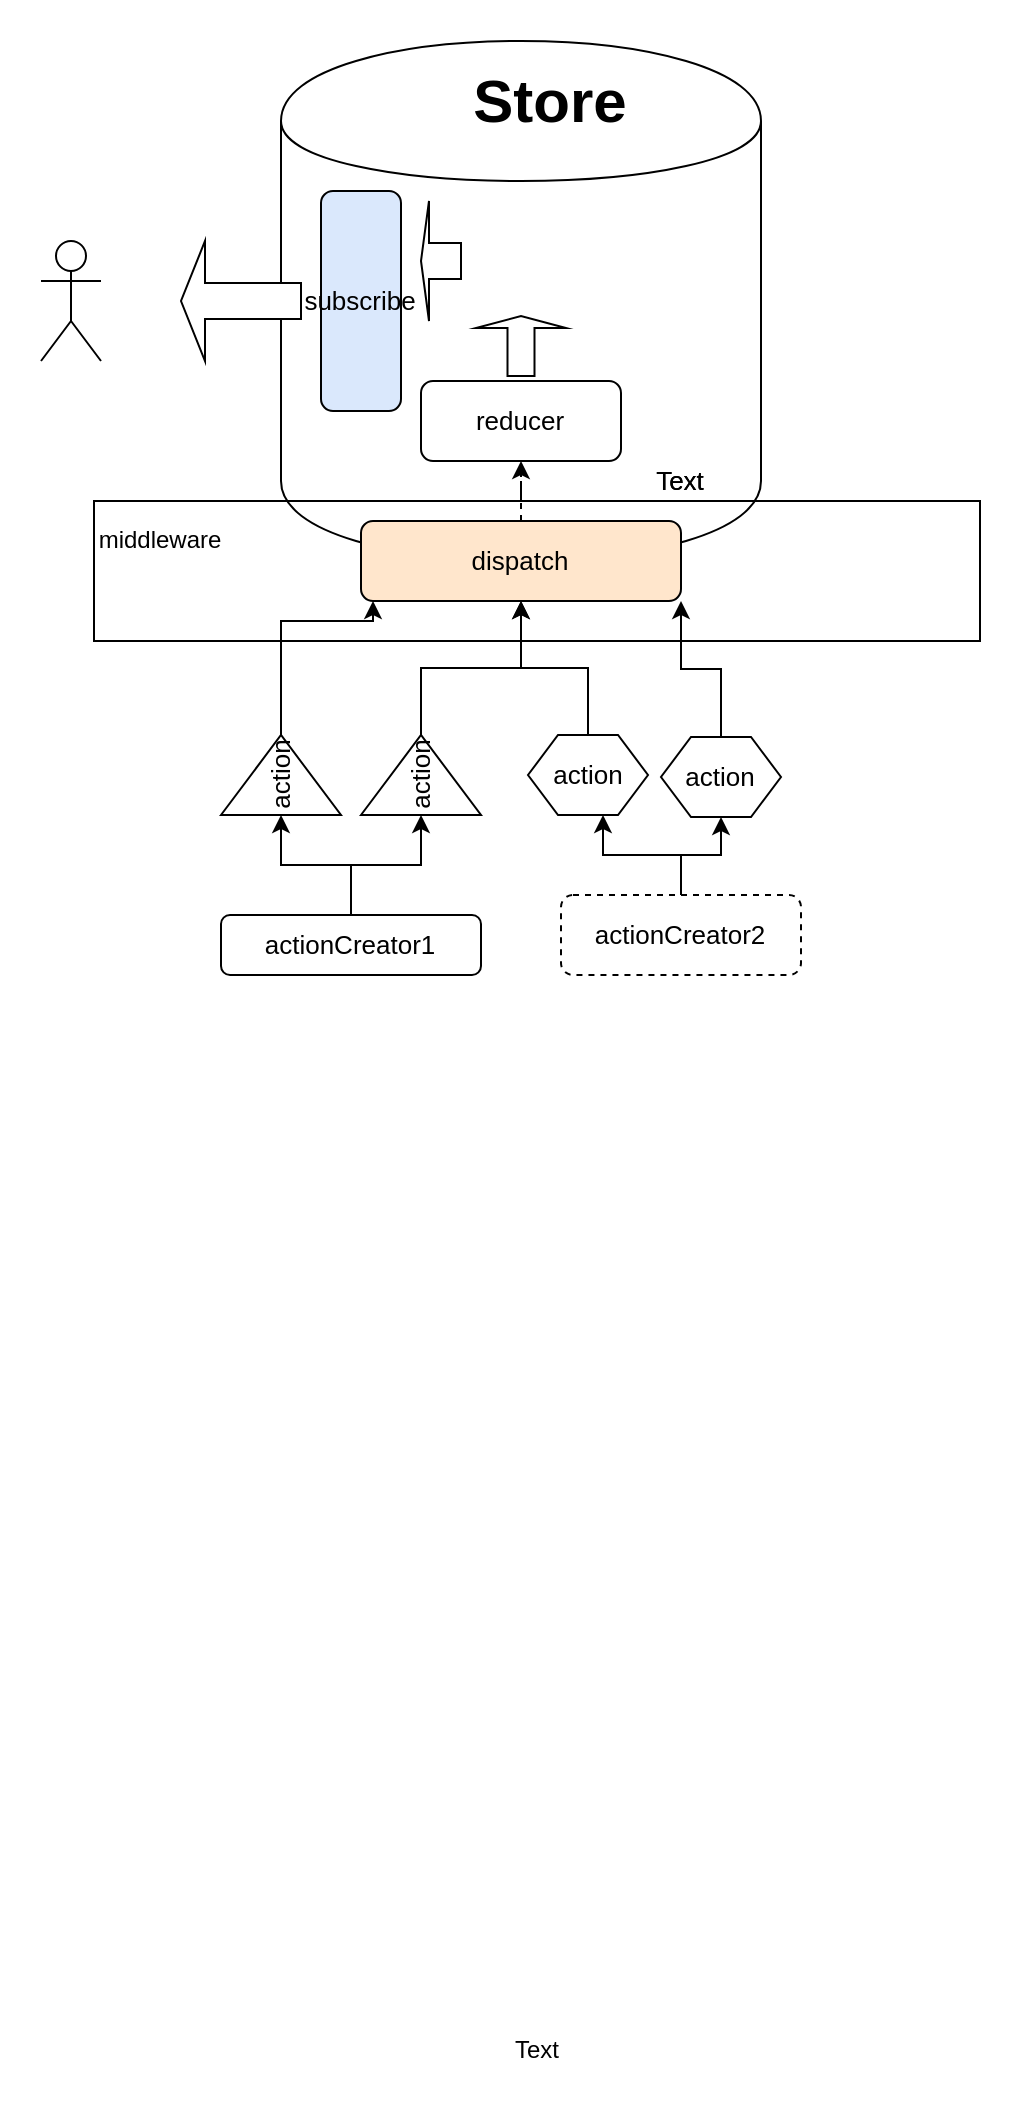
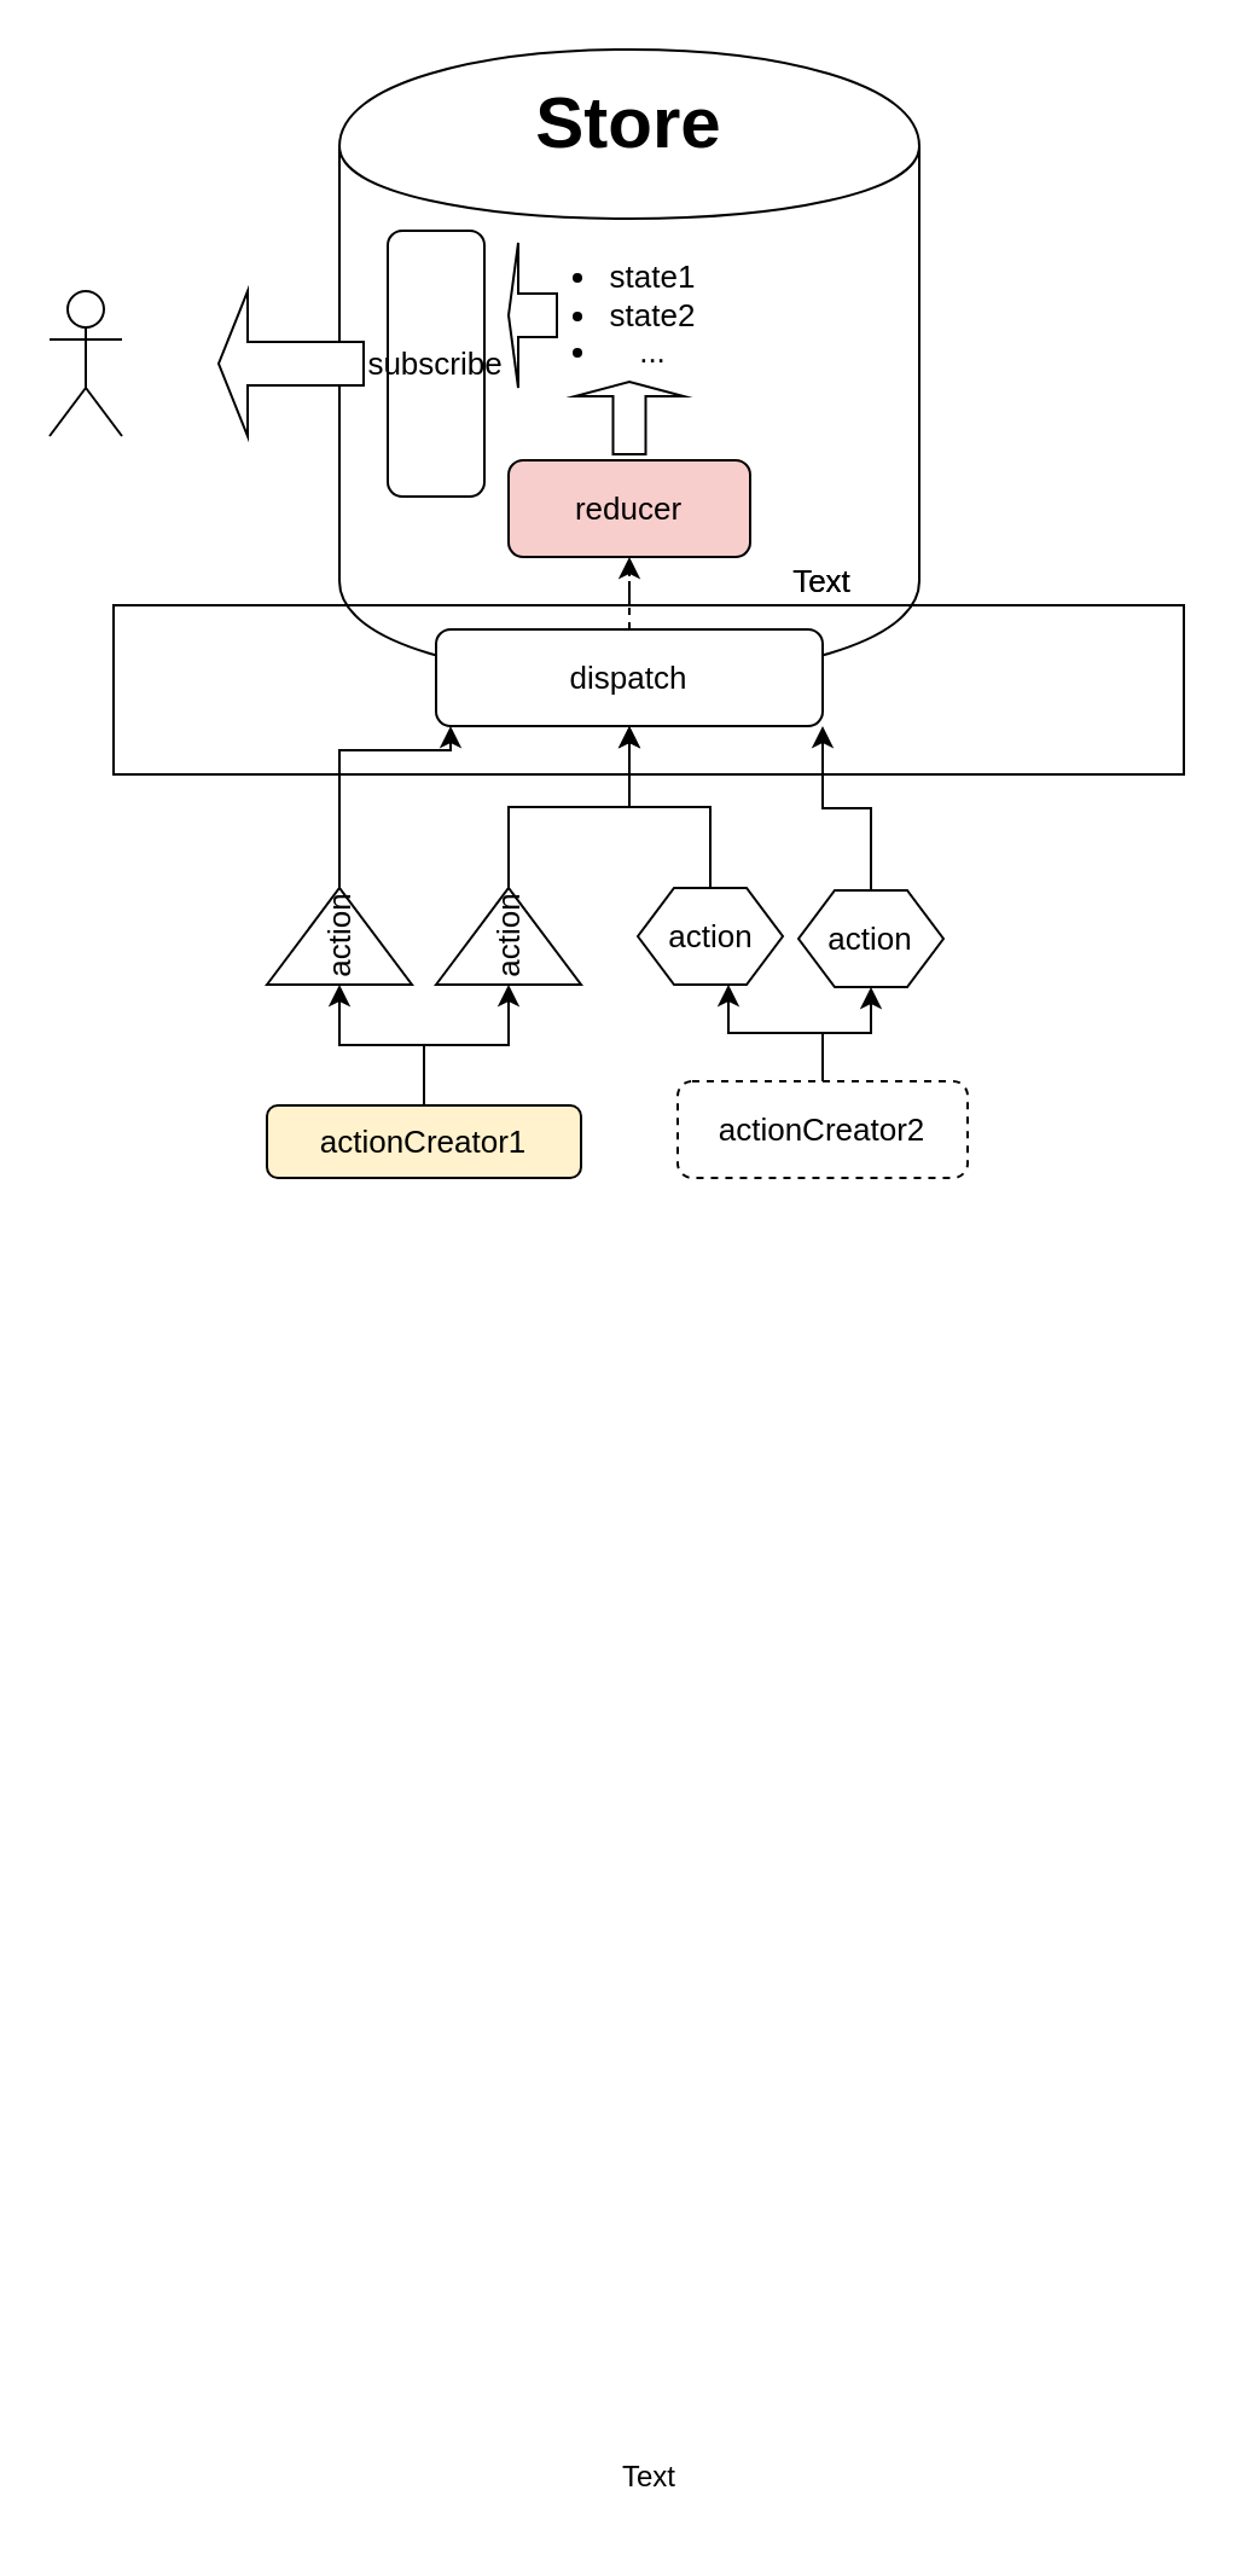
  <mxCell id="0" />
  <mxCell id="1" parent="0" />
  <mxCell id="2" value="" style="shape=cylinder;whiteSpace=wrap;html=1;boundedLbl=1;backgroundOutline=1;" parent="1" vertex="1"><mxGeometry x="140" y="20" width="240" height="260" as="geometry" /></mxCell>
- <mxCell id="3" value="Store&lt;br style=&quot;font-size: 30px;&quot;&gt;" style="text;html=1;strokeColor=none;fillColor=none;align=center;verticalAlign=middle;whiteSpace=wrap;rounded=0;fontSize=30;fontStyle=1" parent="1" vertex="1"><mxGeometry x="255" y="40" width="40" height="20" as="geometry" /></mxCell>
- <mxCell id="5" value="reducer" style="rounded=1;whiteSpace=wrap;html=1;fontSize=13;" parent="1" vertex="1"><mxGeometry x="210" y="190" width="100" height="40" as="geometry" /></mxCell>
+ <mxCell id="3" value="Store&lt;br style=&quot;font-size: 30px;&quot;&gt;" style="text;html=1;strokeColor=none;fillColor=none;align=center;verticalAlign=middle;whiteSpace=wrap;rounded=0;fontSize=30;fontStyle=1" parent="1" vertex="1"><mxGeometry x="240" y="40" width="40" height="20" as="geometry" /></mxCell>
+ <mxCell id="4" value="&lt;ul style=&quot;font-size: 13px;&quot;&gt;&lt;li style=&quot;font-size: 13px;&quot;&gt;state1&lt;/li&gt;&lt;li style=&quot;font-size: 13px;&quot;&gt;state2&lt;/li&gt;&lt;li style=&quot;font-size: 13px;&quot;&gt;...&lt;/li&gt;&lt;/ul&gt;" style="text;html=1;strokeColor=none;fillColor=none;align=center;verticalAlign=middle;whiteSpace=wrap;rounded=0;fontSize=13;" parent="1" vertex="1"><mxGeometry x="230" y="120" width="40" height="20" as="geometry" /></mxCell>
+ <mxCell id="5" value="reducer" style="rounded=1;whiteSpace=wrap;html=1;fontSize=13;fillColor=#f8cecc;" parent="1" vertex="1"><mxGeometry x="210" y="190" width="100" height="40" as="geometry" /></mxCell>
  <mxCell id="6" style="edgeStyle=orthogonalEdgeStyle;rounded=0;orthogonalLoop=1;jettySize=auto;html=1;fontSize=13;dashed=1;" parent="1" source="7" target="5" edge="1"><mxGeometry relative="1" as="geometry" /></mxCell>
- <mxCell id="7" value="dispatch" style="rounded=1;whiteSpace=wrap;html=1;fontSize=13;fillColor=#ffe6cc;" parent="1" vertex="1"><mxGeometry x="180" y="260" width="160" height="40" as="geometry" /></mxCell>
- <mxCell id="8" value="subscribe" style="rounded=1;whiteSpace=wrap;html=1;fontSize=13;fillColor=#dae8fc;" parent="1" vertex="1"><mxGeometry x="160" y="95" width="40" height="110" as="geometry" /></mxCell>
+ <mxCell id="7" value="dispatch" style="rounded=1;whiteSpace=wrap;html=1;fontSize=13;" parent="1" vertex="1"><mxGeometry x="180" y="260" width="160" height="40" as="geometry" /></mxCell>
+ <mxCell id="8" value="subscribe" style="rounded=1;whiteSpace=wrap;html=1;fontSize=13;" parent="1" vertex="1"><mxGeometry x="160" y="95" width="40" height="110" as="geometry" /></mxCell>
  <mxCell id="9" style="edgeStyle=orthogonalEdgeStyle;rounded=0;orthogonalLoop=1;jettySize=auto;html=1;entryX=0;entryY=0.5;entryDx=0;entryDy=0;fontSize=13;" parent="1" source="11" target="13" edge="1"><mxGeometry relative="1" as="geometry" /></mxCell>
  <mxCell id="10" style="edgeStyle=orthogonalEdgeStyle;rounded=0;orthogonalLoop=1;jettySize=auto;html=1;entryX=0;entryY=0.5;entryDx=0;entryDy=0;fontSize=13;" parent="1" source="11" target="15" edge="1"><mxGeometry relative="1" as="geometry" /></mxCell>
- <mxCell id="11" value="actionCreator1" style="rounded=1;whiteSpace=wrap;html=1;fontSize=13;" parent="1" vertex="1"><mxGeometry x="110" y="457" width="130" height="30" as="geometry" /></mxCell>
+ <mxCell id="11" value="actionCreator1" style="rounded=1;whiteSpace=wrap;html=1;fontSize=13;fillColor=#fff2cc;" parent="1" vertex="1"><mxGeometry x="110" y="457" width="130" height="30" as="geometry" /></mxCell>
  <mxCell id="12" style="edgeStyle=orthogonalEdgeStyle;rounded=0;orthogonalLoop=1;jettySize=auto;html=1;fontSize=13;" parent="1" source="13" edge="1"><mxGeometry relative="1" as="geometry"><mxPoint x="186" y="300" as="targetPoint" /><Array as="points"><mxPoint x="140" y="310" /><mxPoint x="186" y="310" /></Array></mxGeometry></mxCell>
  <mxCell id="13" value="action" style="triangle;whiteSpace=wrap;html=1;fontSize=13;rotation=-90;" parent="1" vertex="1"><mxGeometry x="120" y="357" width="40" height="60" as="geometry" /></mxCell>
  <mxCell id="14" style="edgeStyle=orthogonalEdgeStyle;rounded=0;orthogonalLoop=1;jettySize=auto;html=1;entryX=0.5;entryY=1;entryDx=0;entryDy=0;fontSize=13;" parent="1" source="15" target="7" edge="1"><mxGeometry relative="1" as="geometry" /></mxCell>
  <mxCell id="15" value="action" style="triangle;whiteSpace=wrap;html=1;fontSize=13;rotation=-90;" parent="1" vertex="1"><mxGeometry x="190" y="357" width="40" height="60" as="geometry" /></mxCell>
  <mxCell id="16" style="edgeStyle=orthogonalEdgeStyle;rounded=0;orthogonalLoop=1;jettySize=auto;html=1;entryX=0.5;entryY=1;entryDx=0;entryDy=0;fontSize=13;" parent="1" source="17" target="7" edge="1"><mxGeometry relative="1" as="geometry" /></mxCell>
  <mxCell id="17" value="action" style="shape=hexagon;perimeter=hexagonPerimeter2;whiteSpace=wrap;html=1;fontSize=13;" parent="1" vertex="1"><mxGeometry x="263.5" y="367" width="60" height="40" as="geometry" /></mxCell>
  <mxCell id="18" style="edgeStyle=orthogonalEdgeStyle;rounded=0;orthogonalLoop=1;jettySize=auto;html=1;entryX=1;entryY=1;entryDx=0;entryDy=0;fontSize=13;" parent="1" source="19" target="7" edge="1"><mxGeometry relative="1" as="geometry" /></mxCell>
  <mxCell id="19" value="action" style="shape=hexagon;perimeter=hexagonPerimeter2;whiteSpace=wrap;html=1;fontSize=13;" parent="1" vertex="1"><mxGeometry x="330" y="368" width="60" height="40" as="geometry" /></mxCell>
  <mxCell id="20" style="edgeStyle=orthogonalEdgeStyle;rounded=0;orthogonalLoop=1;jettySize=auto;html=1;entryX=0.625;entryY=1;entryDx=0;entryDy=0;fontSize=13;" parent="1" source="22" target="17" edge="1"><mxGeometry relative="1" as="geometry" /></mxCell>
  <mxCell id="21" style="edgeStyle=orthogonalEdgeStyle;rounded=0;orthogonalLoop=1;jettySize=auto;html=1;entryX=0.5;entryY=1;entryDx=0;entryDy=0;fontSize=13;" parent="1" source="22" target="19" edge="1"><mxGeometry relative="1" as="geometry" /></mxCell>
  <mxCell id="22" value="actionCreator2" style="rounded=1;whiteSpace=wrap;html=1;fontSize=13;dashed=1;" parent="1" vertex="1"><mxGeometry x="280" y="447" width="120" height="40" as="geometry" /></mxCell>
  <mxCell id="23" value="" style="shape=singleArrow;whiteSpace=wrap;html=1;fontSize=13;rotation=-90;" parent="1" vertex="1"><mxGeometry x="245" y="150" width="30" height="45" as="geometry" /></mxCell>
  <mxCell id="24" value="" style="shape=singleArrow;direction=west;whiteSpace=wrap;html=1;fontSize=13;" parent="1" vertex="1"><mxGeometry x="210" y="100" width="20" height="60" as="geometry" /></mxCell>
  <mxCell id="25" value="" style="shape=singleArrow;direction=west;whiteSpace=wrap;html=1;fontSize=13;" parent="1" vertex="1"><mxGeometry x="90" y="120" width="60" height="60" as="geometry" /></mxCell>
  <mxCell id="26" value="" style="shape=umlActor;verticalLabelPosition=bottom;labelBackgroundColor=#ffffff;verticalAlign=top;html=1;outlineConnect=0;fontSize=13;" parent="1" vertex="1"><mxGeometry x="20" y="120" width="30" height="60" as="geometry" /></mxCell>
  <mxCell id="27" value="Text" style="text;html=1;strokeColor=none;fillColor=none;align=center;verticalAlign=middle;whiteSpace=wrap;rounded=0;fontSize=13;" parent="1" vertex="1"><mxGeometry x="320" y="230" width="40" height="20" as="geometry" /></mxCell>
  <mxCell id="28" value="Text" style="text;html=1;strokeColor=none;fillColor=none;align=center;verticalAlign=middle;whiteSpace=wrap;rounded=0;fontSize=13;" parent="1" vertex="1"><mxGeometry x="320" y="230" width="40" height="20" as="geometry" /></mxCell>
  <mxCell id="29" value="Text" style="text;html=1;align=center;verticalAlign=middle;resizable=0;points=[];autosize=1;" parent="1" vertex="1"><mxGeometry x="248" y="1015" width="40" height="20" as="geometry" /></mxCell>
- <mxCell id="30" value="middleware&lt;br&gt;" style="text;html=1;strokeColor=none;fillColor=none;align=center;verticalAlign=middle;whiteSpace=wrap;rounded=0;" vertex="1" parent="1"><mxGeometry x="60" y="260" width="40" height="20" as="geometry" /></mxCell>
  <mxCell id="31" value="" style="rounded=0;whiteSpace=wrap;html=1;fontStyle=1;fillColor=none;" vertex="1" parent="1"><mxGeometry x="46.5" y="250" width="443" height="70" as="geometry" /></mxCell>
